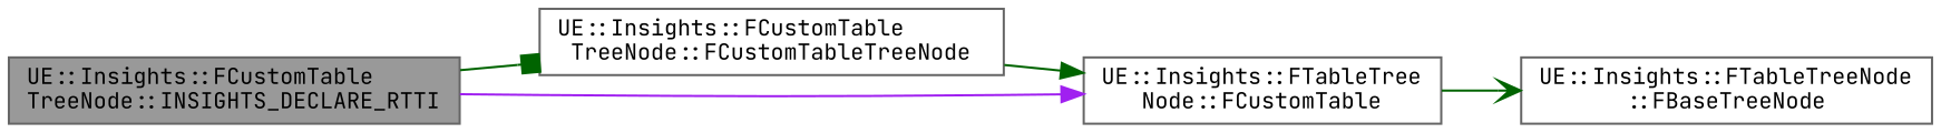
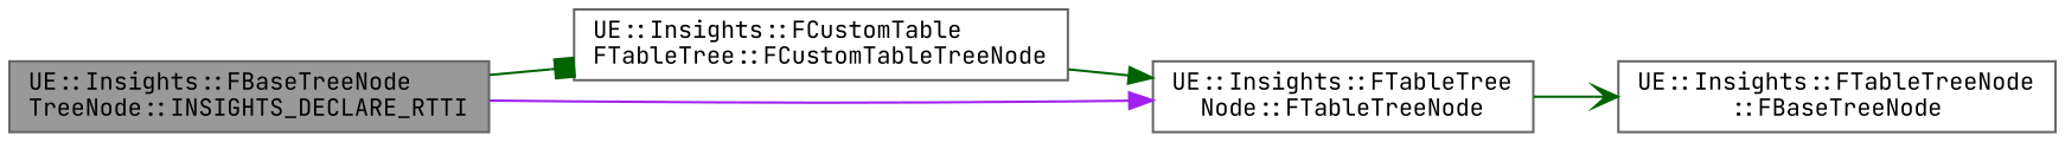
  digraph {
    fontname="JetBrains Mono"
    rankdir=LR
    node [color=grey40 fillcolor=white fontname="JetBrains Mono" fontsize=10 shape=box style=filled]
    edge [arrowhead=normal color=darkgreen fontname="JetBrains Mono" fontsize=10 labelfontname=Helvetica labelfontsize=10 style=solid]
-   n1 [color=gray40 fillcolor=grey60 fontcolor=black height=0.2 label="UE::Insights::FCustomTable\lTreeNode::INSIGHTS_DECLARE_RTTI" width=0.4]
-   n2 [height=0.2 label="UE::Insights::FCustomTable\lTreeNode::FCustomTableTreeNode" width=0.4]
-   n3 [height=0.2 label="UE::Insights::FTableTree\lNode::FCustomTable" width=0.4]
+   n1 [color=gray40 fillcolor=grey60 fontcolor=black height=0.2 label="UE::Insights::FBaseTreeNode\lTreeNode::INSIGHTS_DECLARE_RTTI" width=0.4]
+   n2 [height=0.2 label="UE::Insights::FCustomTable\lFTableTree::FCustomTableTreeNode" width=0.4]
+   n3 [height=0.2 label="UE::Insights::FTableTree\lNode::FTableTreeNode" width=0.4]
    n4 [height=0.2 label="UE::Insights::FTableTreeNode\l::FBaseTreeNode" width=0.4]
    n1 -> n2 [arrowhead=box]
    n1 -> n3 [color=purple]
    n2 -> n3
    n3 -> n4 [arrowhead=vee]
  }
